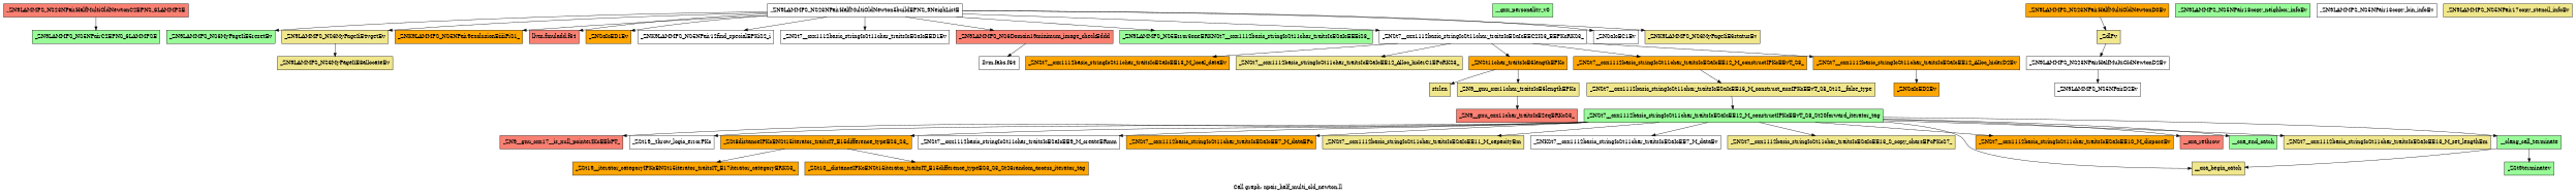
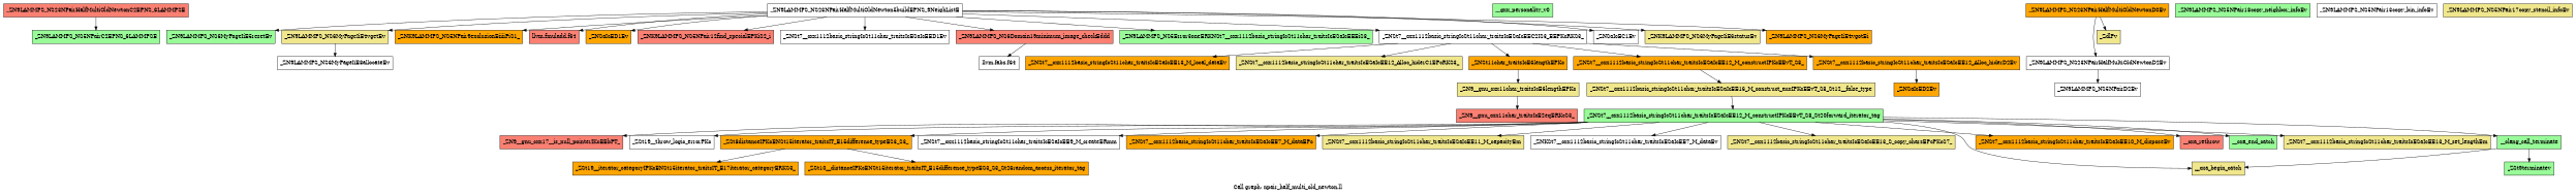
  digraph {
    label="Call graph: npair_half_multi_old_newton.ll"
    node [fillcolor=orange shape=record style=filled]
    n1 [fillcolor=salmon label="{_ZN9LAMMPS_NS23NPairHalfMultiOldNewtonC2EPNS_6LAMMPSE}"]
    n2 [fillcolor=palegreen label="{_ZN9LAMMPS_NS5NPairC2EPNS_6LAMMPSE}"]
    n3 [fillcolor=white label="{_ZN9LAMMPS_NS23NPairHalfMultiOldNewton5buildEPNS_9NeighListE}"]
    n4 [fillcolor=palegreen label="{_ZN9LAMMPS_NS6MyPageIiE5resetEv}"]
    n5 [fillcolor=khaki label="{_ZN9LAMMPS_NS6MyPageIiE4vgetEv}"]
    n6 [label="{_ZNK9LAMMPS_NS5NPair9exclusionEiiiiPiS1_}"]
    n7 [fillcolor=salmon label="{llvm.fmuladd.f64}"]
    n8 [label="{_ZNSaIcED1Ev}"]
-   n9 [fillcolor=white label="{_ZNK9LAMMPS_NS5NPair12find_specialEPKiS2_i}"]
+   n9 [fillcolor=salmon label="{_ZNK9LAMMPS_NS5NPair12find_specialEPKiS2_i}"]
    n10 [fillcolor=white label="{_ZNSt7__cxx1112basic_stringIcSt11char_traitsIcESaIcEED1Ev}"]
    n11 [fillcolor=salmon label="{_ZN9LAMMPS_NS6Domain19minimum_image_checkEddd}"]
    n12 [fillcolor=palegreen label="{_ZN9LAMMPS_NS5Error3oneERKNSt7__cxx1112basic_stringIcSt11char_traitsIcESaIcEEEiS8_}"]
    n13 [fillcolor=white label="{_ZNSt7__cxx1112basic_stringIcSt11char_traitsIcESaIcEEC2IS3_EEPKcRKS3_}"]
    n14 [fillcolor=white label="{_ZNSaIcEC1Ev}"]
    n15 [fillcolor=khaki label="{_ZNK9LAMMPS_NS6MyPageIiE6statusEv}"]
-   n17 [fillcolor=khaki label="{_ZN9LAMMPS_NS6MyPageIiE8allocateEv}"]
+   n16 [label="{_ZN9LAMMPS_NS6MyPageIiE4vgotEi}"]
+   n17 [fillcolor=white label="{_ZN9LAMMPS_NS6MyPageIiE8allocateEv}"]
    n18 [fillcolor=white label="{llvm.fabs.f64}"]
    n19 [label="{_ZNSt7__cxx1112basic_stringIcSt11char_traitsIcESaIcEE13_M_local_dataEv}"]
    n20 [fillcolor=khaki label="{_ZNSt7__cxx1112basic_stringIcSt11char_traitsIcESaIcEE12_Alloc_hiderC1EPcRKS3_}"]
    n21 [label="{_ZNSt11char_traitsIcE6lengthEPKc}"]
    n22 [label="{_ZNSt7__cxx1112basic_stringIcSt11char_traitsIcESaIcEE12_M_constructIPKcEEvT_S8_}"]
    n23 [label="{_ZNSt7__cxx1112basic_stringIcSt11char_traitsIcESaIcEE12_Alloc_hiderD2Ev}"]
-   n24 [fillcolor=khaki label="{strlen}"]
    n25 [fillcolor=khaki label="{_ZN9__gnu_cxx11char_traitsIcE6lengthEPKc}"]
    n26 [fillcolor=khaki label="{_ZNSt7__cxx1112basic_stringIcSt11char_traitsIcESaIcEE16_M_construct_auxIPKcEEvT_S8_St12__false_type}"]
    n27 [label="{_ZNSaIcED2Ev}"]
    n28 [fillcolor=salmon label="{_ZN9__gnu_cxx11char_traitsIcE2eqERKcS3_}"]
    n29 [fillcolor=palegreen label="{_ZNSt7__cxx1112basic_stringIcSt11char_traitsIcESaIcEE12_M_constructIPKcEEvT_S8_St20forward_iterator_tag}"]
    n30 [fillcolor=palegreen label="{__gxx_personality_v0}"]
    n31 [fillcolor=white label="{_ZN9LAMMPS_NS23NPairHalfMultiOldNewtonD2Ev}"]
    n32 [fillcolor=white label="{_ZN9LAMMPS_NS5NPairD2Ev}"]
    n33 [label="{_ZN9LAMMPS_NS23NPairHalfMultiOldNewtonD0Ev}"]
    n34 [fillcolor=khaki label="{_ZdlPv}"]
    n35 [fillcolor=palegreen label="{_ZN9LAMMPS_NS5NPair18copy_neighbor_infoEv}"]
    n36 [fillcolor=white label="{_ZN9LAMMPS_NS5NPair13copy_bin_infoEv}"]
    n37 [fillcolor=khaki label="{_ZN9LAMMPS_NS5NPair17copy_stencil_infoEv}"]
    n38 [fillcolor=salmon label="{_ZN9__gnu_cxx17__is_null_pointerIKcEEbPT_}"]
    n39 [fillcolor=white label="{_ZSt19__throw_logic_errorPKc}"]
    n40 [label="{_ZSt8distanceIPKcENSt15iterator_traitsIT_E15difference_typeES3_S3_}"]
    n41 [fillcolor=white label="{_ZNSt7__cxx1112basic_stringIcSt11char_traitsIcESaIcEE9_M_createERmm}"]
    n42 [label="{_ZNSt7__cxx1112basic_stringIcSt11char_traitsIcESaIcEE7_M_dataEPc}"]
    n43 [fillcolor=khaki label="{_ZNSt7__cxx1112basic_stringIcSt11char_traitsIcESaIcEE11_M_capacityEm}"]
    n44 [fillcolor=white label="{_ZNKSt7__cxx1112basic_stringIcSt11char_traitsIcESaIcEE7_M_dataEv}"]
    n45 [fillcolor=khaki label="{_ZNSt7__cxx1112basic_stringIcSt11char_traitsIcESaIcEE13_S_copy_charsEPcPKcS7_}"]
    n46 [fillcolor=khaki label="{__cxa_begin_catch}"]
    n47 [label="{_ZNSt7__cxx1112basic_stringIcSt11char_traitsIcESaIcEE10_M_disposeEv}"]
    n48 [fillcolor=salmon label="{__cxa_rethrow}"]
    n49 [fillcolor=palegreen label="{__cxa_end_catch}"]
    n50 [fillcolor=khaki label="{_ZNSt7__cxx1112basic_stringIcSt11char_traitsIcESaIcEE13_M_set_lengthEm}"]
    n51 [fillcolor=palegreen label="{__clang_call_terminate}"]
    n52 [label="{_ZSt19__iterator_categoryIPKcENSt15iterator_traitsIT_E17iterator_categoryERKS3_}"]
    n53 [label="{_ZSt10__distanceIPKcENSt15iterator_traitsIT_E15difference_typeES3_S3_St26random_access_iterator_tag}"]
    n54 [fillcolor=palegreen label="{_ZSt9terminatev}"]
    n1 -> n2
    n3 -> n4
    n3 -> n5
    n3 -> n6
    n3 -> n7
    n3 -> n8
    n3 -> n9
    n3 -> n10
    n3 -> n11
    n3 -> n12
    n3 -> n13
    n3 -> n14
    n3 -> n15
+   n3 -> n16
    n5 -> n17
    n11 -> n18
    n13 -> n19
    n13 -> n20
    n13 -> n21
    n13 -> n22
    n13 -> n23
-   n21 -> n24
    n21 -> n25
    n22 -> n26
    n23 -> n27
    n25 -> n28
    n26 -> n29
    n29 -> n38
    n29 -> n39
    n29 -> n40
    n29 -> n41
    n29 -> n42
    n29 -> n43
    n29 -> n44
    n29 -> n45
    n29 -> n46
    n29 -> n47
    n29 -> n48
    n29 -> n49
    n29 -> n50
    n29 -> n51
    n31 -> n32
-   n34 -> n31
+   n33 -> n31
    n33 -> n34
    n40 -> n52
    n40 -> n53
    n51 -> n46
    n51 -> n54
  }
